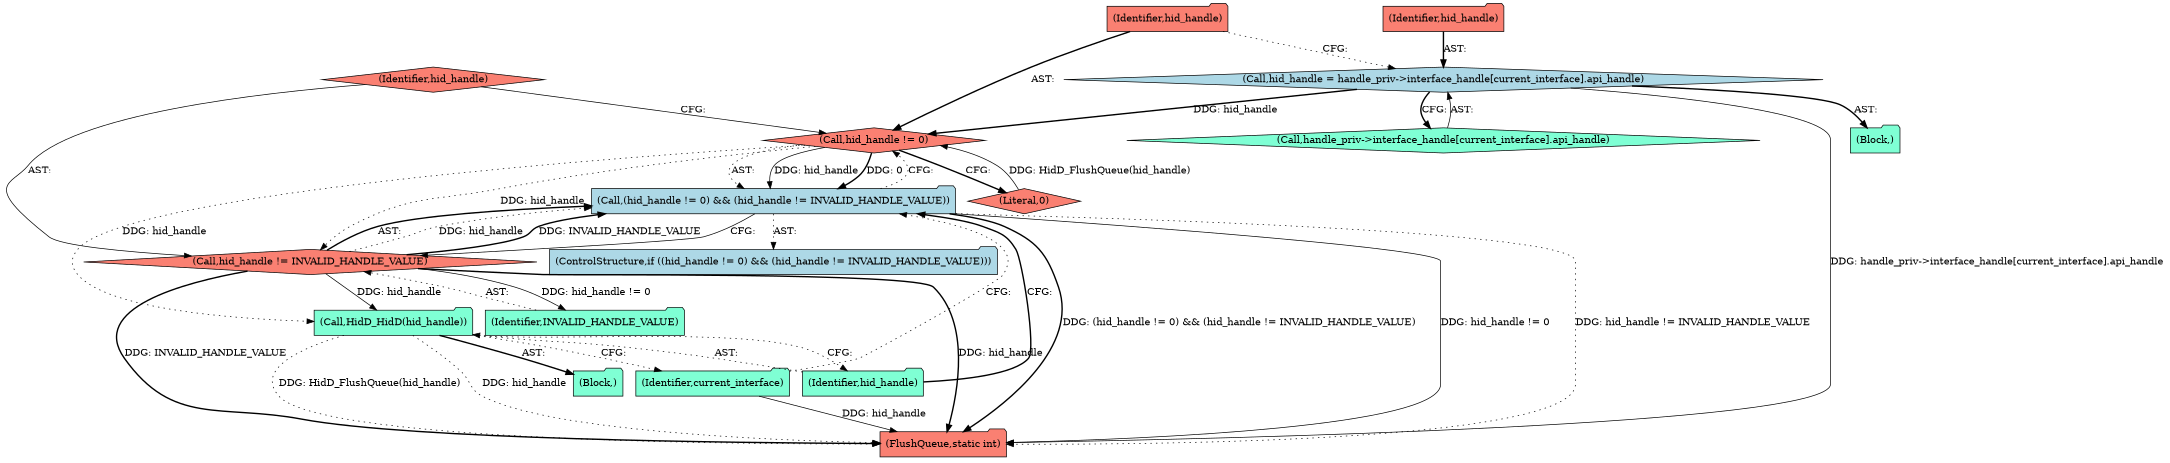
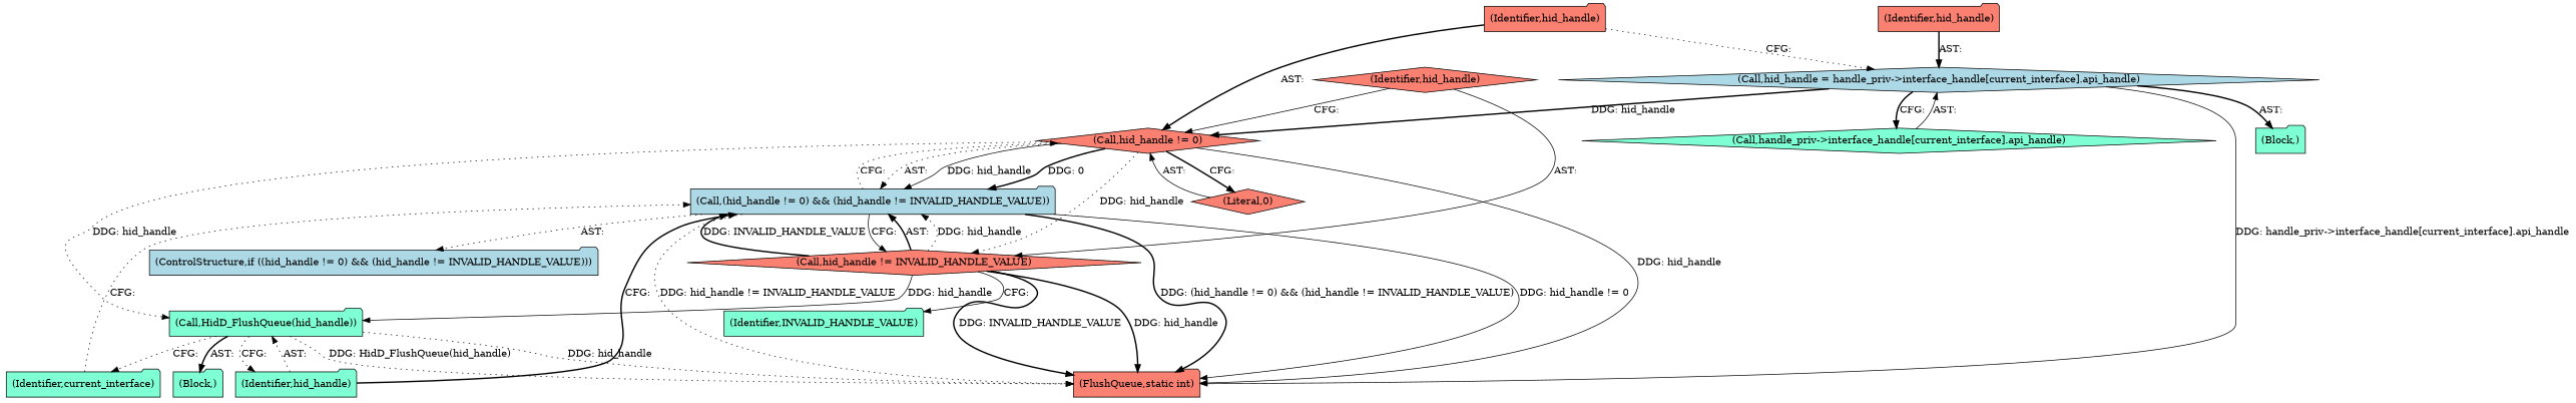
  digraph {
    node [fillcolor=salmon shape=folder style=filled]
    edge [style=dotted]
    n1 [fillcolor=lightblue label="(Call,hid_handle = handle_priv->interface_handle[current_interface].api_handle)" shape=diamond]
    n2 [label="(Call,hid_handle != 0)" shape=diamond]
    n3 [label="(FlushQueue,static int)"]
    n4 [fillcolor=aquamarine label="(Block,)"]
    n5 [fillcolor=aquamarine label="(Call,handle_priv->interface_handle[current_interface].api_handle)" shape=diamond]
    n6 [fillcolor=lightblue label="(Call,(hid_handle != 0) && (hid_handle != INVALID_HANDLE_VALUE))"]
    n7 [label="(Call,hid_handle != INVALID_HANDLE_VALUE)" shape=diamond]
-   n8 [fillcolor=aquamarine label="(Call,HidD_HidD(hid_handle))"]
+   n8 [fillcolor=aquamarine label="(Call,HidD_FlushQueue(hid_handle))"]
    n9 [label="(Literal,0)" shape=diamond]
    n10 [fillcolor=lightblue label="(ControlStructure,if ((hid_handle != 0) && (hid_handle != INVALID_HANDLE_VALUE)))"]
    n11 [fillcolor=aquamarine label="(Identifier,INVALID_HANDLE_VALUE)"]
    n12 [fillcolor=aquamarine label="(Block,)"]
    n13 [fillcolor=aquamarine label="(Identifier,hid_handle)"]
    n14 [fillcolor=aquamarine label="(Identifier,current_interface)"]
    n15 [label="(Identifier,hid_handle)"]
    n16 [label="(Identifier,hid_handle)" shape=diamond]
    n17 [label="(Identifier,hid_handle)"]
    n1 -> n2 [label="DDG: hid_handle" style=bold]
    n1 -> n3 [label="DDG: handle_priv->interface_handle[current_interface].api_handle" style=solid]
    n1 -> n4 [label="AST: " style=bold]
    n1 -> n5 [label="CFG: " style=bold]
-   n14 -> n3 [label="DDG: hid_handle" style=solid]
+   n2 -> n3 [label="DDG: hid_handle" style=solid]
    n2 -> n6 [label="AST: "]
    n2 -> n6 [label="DDG: hid_handle" style=solid]
    n2 -> n6 [label="DDG: 0" style=bold]
    n2 -> n7 [label="DDG: hid_handle"]
    n2 -> n8 [label="DDG: hid_handle"]
    n2 -> n9 [label="CFG: " style=bold]
    n5 -> n1 [label="AST: " style=solid]
    n6 -> n2 [label="CFG: "]
    n6 -> n3 [label="DDG: (hid_handle != 0) && (hid_handle != INVALID_HANDLE_VALUE)" style=bold]
    n6 -> n3 [label="DDG: hid_handle != 0" style=solid]
    n6 -> n3 [label="DDG: hid_handle != INVALID_HANDLE_VALUE"]
    n6 -> n7 [label="CFG: " style=solid]
    n6 -> n10 [label="AST: "]
    n7 -> n3 [label="DDG: INVALID_HANDLE_VALUE" style=bold]
    n7 -> n3 [label="DDG: hid_handle" style=bold]
    n7 -> n6 [label="AST: " style=bold]
    n7 -> n6 [label="DDG: hid_handle"]
    n7 -> n6 [label="DDG: INVALID_HANDLE_VALUE" style=bold]
    n7 -> n8 [label="DDG: hid_handle" style=solid]
-   n7 -> n11 [label="DDG: hid_handle != 0" style=solid]
+   n7 -> n11 [label="CFG: " style=solid]
    n8 -> n3 [label="DDG: HidD_FlushQueue(hid_handle)"]
    n8 -> n3 [label="DDG: hid_handle"]
    n8 -> n12 [label="AST: " style=bold]
    n8 -> n13 [label="CFG: "]
    n8 -> n14 [label="CFG: "]
-   n9 -> n2 [label="DDG: HidD_FlushQueue(hid_handle)" style=solid]
-   n11 -> n7 [label="AST: "]
+   n9 -> n2 [label="AST: " style=solid]
    n13 -> n6 [label="CFG: " style=bold]
    n13 -> n8 [label="AST: "]
    n14 -> n6 [label="CFG: "]
    n15 -> n1 [label="CFG: "]
    n15 -> n2 [label="AST: " style=bold]
    n16 -> n2 [label="CFG: " style=solid]
    n16 -> n7 [label="AST: " style=solid]
    n17 -> n1 [label="AST: " style=bold]
  }
